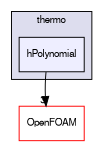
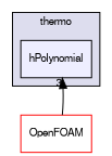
  digraph {
    compound=true
    node [fontname=FreeSans fontsize=10 shape=box]
    n1 [fillcolor="#eeeeff" label=hPolynomial pencolor=black style=filled]
    n2 [color=red label=OpenFOAM]
    subgraph cluster_1 {
      bgcolor="#ddddee"
      fontname=FreeSans
      fontsize=10
      label=thermo
      pencolor=black
      n1
    }
-   n1 -> n2 [headlabel=3 labeldistance=1.5 labelfontname=FreeSans labelfontsize=10]
+   n2 -> n1 [headlabel=3 labeldistance=1.5 labelfontname=FreeSans labelfontsize=10]
  }
